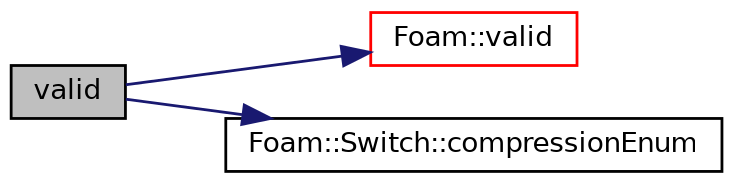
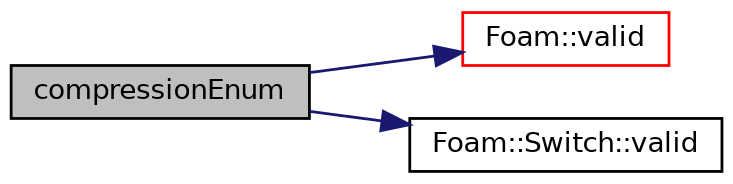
  digraph {
    rankdir=LR
    node [color=black fontname=Helvetica fontsize=10 shape=record]
    edge [color=midnightblue fontname=Helvetica fontsize=10 labelfontname=Helvetica labelfontsize=10 style=solid]
-   n1 [fillcolor=grey75 fontcolor=black height=0.2 label=valid style=filled width=0.4]
+   n1 [fillcolor=grey75 fontcolor=black height=0.2 label=compressionEnum style=filled width=0.4]
    n2 [color=red height=0.2 label="Foam::valid" width=0.4]
-   n3 [height=0.2 label="Foam::Switch::compressionEnum" width=0.4]
+   n3 [height=0.2 label="Foam::Switch::valid" width=0.4]
    n1 -> n2
    n1 -> n3
  }
